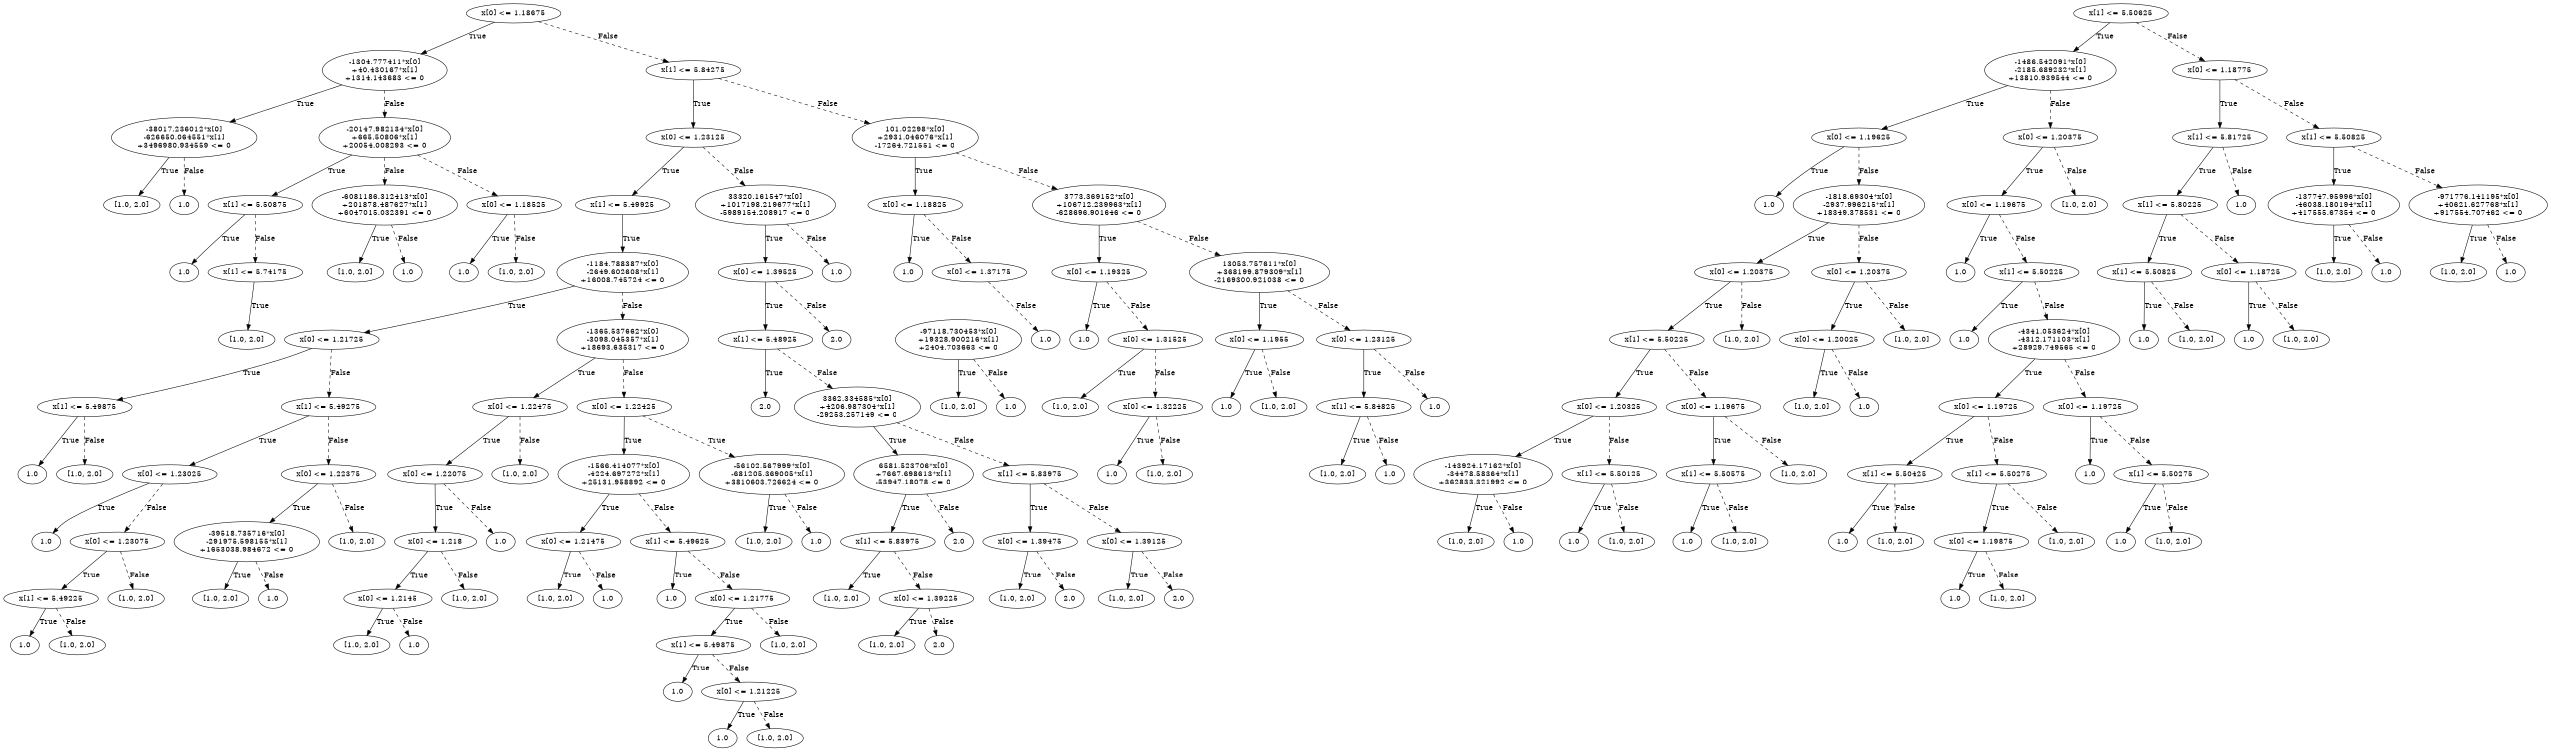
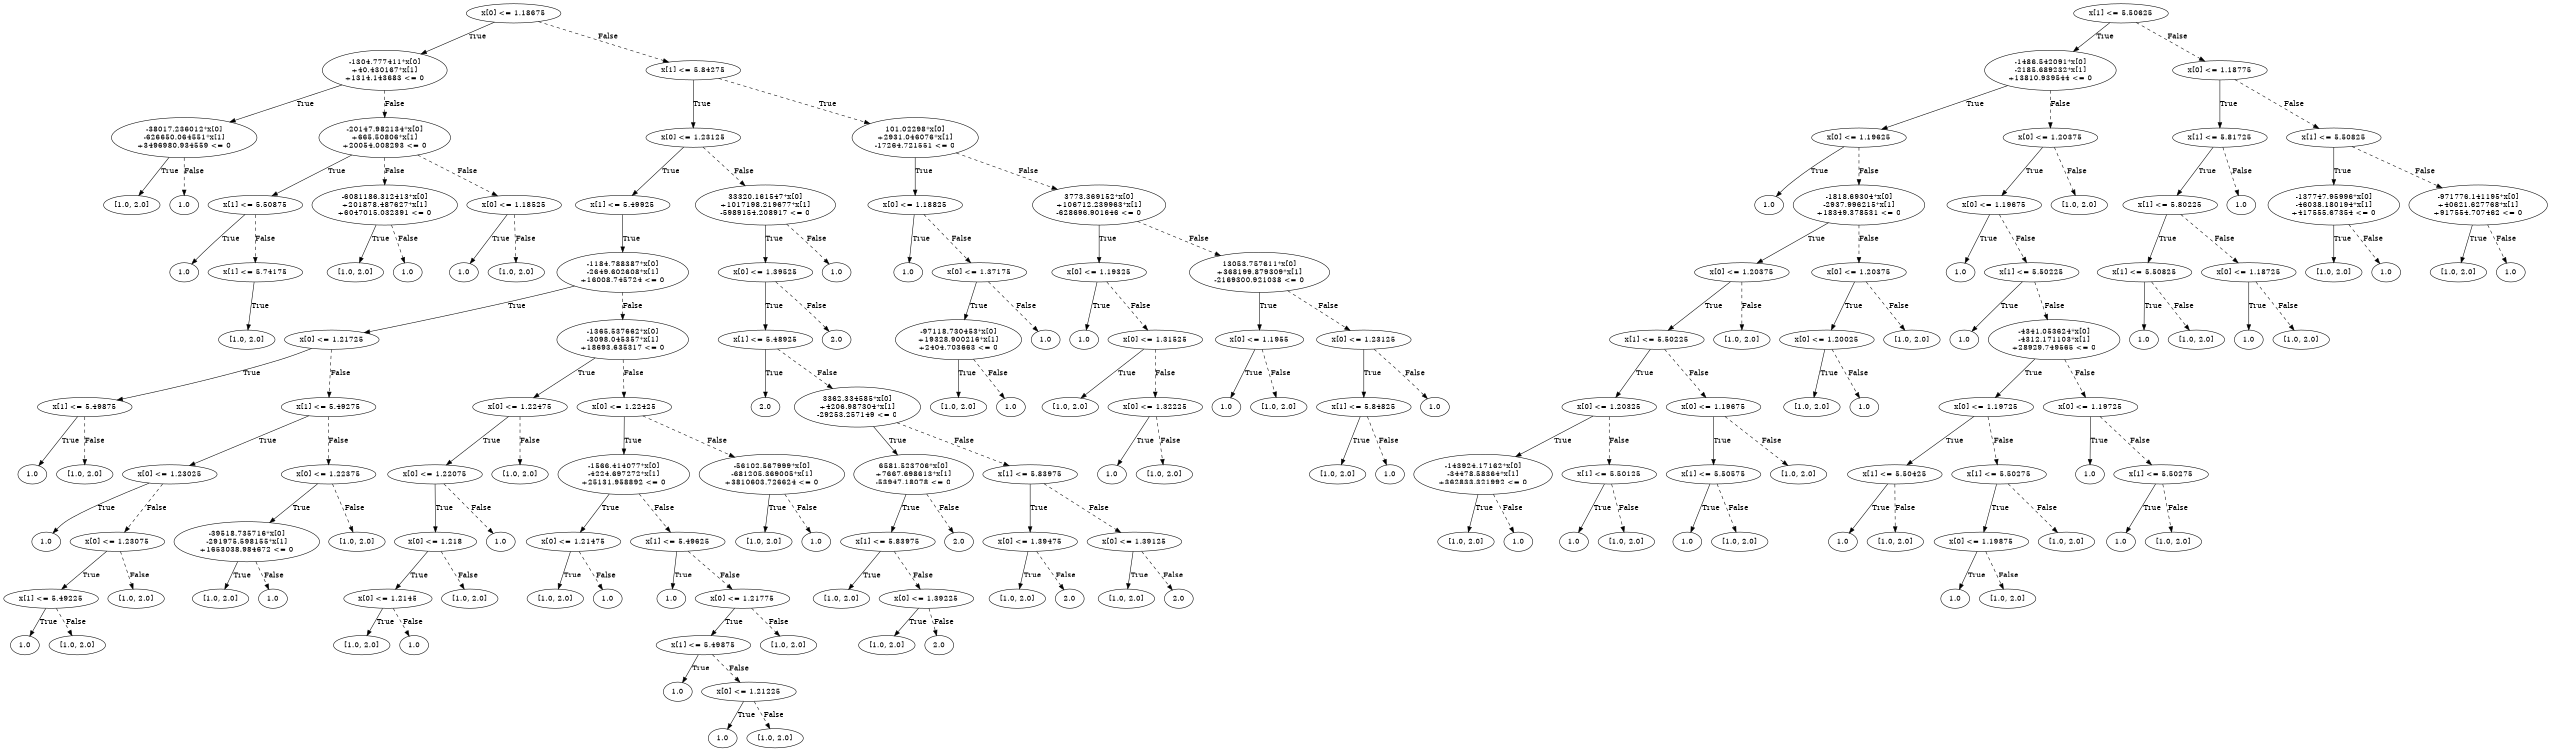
  digraph {
    n1 [label="x[0] <= 1.18675"]
    n2 [label="-1304.777411*x[0]\n+40.430167*x[1]\n+1314.143683 <= 0"]
    n3 [label="x[1] <= 5.84275"]
    n4 [label="-38017.236012*x[0]\n-626650.064551*x[1]\n+3496980.934559 <= 0"]
    n5 [label="-20147.982134*x[0]\n+665.50806*x[1]\n+20054.008293 <= 0"]
    n6 [label="x[0] <= 1.23125"]
    n7 [label="101.02298*x[0]\n+2931.046076*x[1]\n-17264.721551 <= 0"]
    n8 [label="[1.0, 2.0]"]
    n9 [label=1.0]
    n10 [label="x[1] <= 5.50875"]
    n11 [label="-6081186.312413*x[0]\n+201878.487627*x[1]\n+6047015.032391 <= 0"]
    n12 [label="x[0] <= 1.18525"]
    n13 [label=1.0]
    n14 [label="x[1] <= 5.74175"]
    n15 [label="[1.0, 2.0]"]
    n16 [label=1.0]
    n17 [label="[1.0, 2.0]"]
    n18 [label=1.0]
    n19 [label="[1.0, 2.0]"]
    n20 [label="x[1] <= 5.49925"]
    n21 [label="33320.161547*x[0]\n+1017198.219677*x[1]\n-5989154.208917 <= 0"]
    n22 [label="x[0] <= 1.18825"]
    n23 [label="3773.369152*x[0]\n+106712.239963*x[1]\n-628696.901646 <= 0"]
    n24 [label="-1184.788387*x[0]\n-2649.602608*x[1]\n+16008.745724 <= 0"]
    n25 [label="x[0] <= 1.39525"]
    n26 [label=1.0]
    n27 [label="x[0] <= 1.21725"]
    n28 [label="-1365.537662*x[0]\n-3098.045357*x[1]\n+18693.635317 <= 0"]
    n29 [label="x[1] <= 5.50625"]
    n30 [label="-1486.542091*x[0]\n-2185.689232*x[1]\n+13810.939544 <= 0"]
    n31 [label="x[0] <= 1.18775"]
    n32 [label="x[1] <= 5.49875"]
    n33 [label="x[1] <= 5.49275"]
    n34 [label="x[0] <= 1.22475"]
    n35 [label="x[0] <= 1.22425"]
    n36 [label=1.0]
    n37 [label="[1.0, 2.0]"]
    n38 [label="x[0] <= 1.23025"]
    n39 [label="x[0] <= 1.22375"]
    n40 [label=1.0]
    n41 [label="x[0] <= 1.23075"]
    n42 [label="-39518.735716*x[0]\n-291975.598155*x[1]\n+1653038.984672 <= 0"]
    n43 [label="[1.0, 2.0]"]
    n44 [label="x[1] <= 5.49225"]
    n45 [label="[1.0, 2.0]"]
    n46 [label=1.0]
    n47 [label="[1.0, 2.0]"]
    n48 [label="[1.0, 2.0]"]
    n49 [label=1.0]
    n50 [label="x[0] <= 1.22075"]
    n51 [label="[1.0, 2.0]"]
    n52 [label="-1566.414077*x[0]\n-4224.697272*x[1]\n+25131.958892 <= 0"]
    n53 [label="-56102.567999*x[0]\n-681205.369005*x[1]\n+3810603.726624 <= 0"]
    n54 [label="x[0] <= 1.218"]
    n55 [label=1.0]
    n56 [label="x[0] <= 1.2145"]
    n57 [label="[1.0, 2.0]"]
    n58 [label="[1.0, 2.0]"]
    n59 [label=1.0]
    n60 [label="x[0] <= 1.21475"]
    n61 [label="x[1] <= 5.49625"]
    n62 [label="[1.0, 2.0]"]
    n63 [label=1.0]
    n64 [label="[1.0, 2.0]"]
    n65 [label=1.0]
    n66 [label=1.0]
    n67 [label="x[0] <= 1.21775"]
    n68 [label="x[1] <= 5.49875"]
    n69 [label="[1.0, 2.0]"]
    n70 [label=1.0]
    n71 [label="x[0] <= 1.21225"]
    n72 [label=1.0]
    n73 [label="[1.0, 2.0]"]
    n74 [label="x[0] <= 1.19625"]
    n75 [label="x[0] <= 1.20375"]
    n76 [label="x[1] <= 5.81725"]
    n77 [label="x[1] <= 5.50825"]
    n78 [label=1.0]
    n79 [label="-1818.69304*x[0]\n-2937.996215*x[1]\n+18349.378531 <= 0"]
    n80 [label="x[0] <= 1.19675"]
    n81 [label="[1.0, 2.0]"]
    n82 [label="x[0] <= 1.20375"]
    n83 [label="x[0] <= 1.20375"]
    n84 [label="x[1] <= 5.50225"]
    n85 [label="[1.0, 2.0]"]
    n86 [label="x[0] <= 1.20025"]
    n87 [label="[1.0, 2.0]"]
    n88 [label="x[0] <= 1.20325"]
    n89 [label="x[0] <= 1.19675"]
    n90 [label="-143924.17162*x[0]\n-34478.58364*x[1]\n+362833.321992 <= 0"]
    n91 [label="x[1] <= 5.50125"]
    n92 [label="x[1] <= 5.50575"]
    n93 [label="[1.0, 2.0]"]
    n94 [label="[1.0, 2.0]"]
    n95 [label=1.0]
    n96 [label=1.0]
    n97 [label="[1.0, 2.0]"]
    n98 [label=1.0]
    n99 [label="[1.0, 2.0]"]
    n100 [label="[1.0, 2.0]"]
    n101 [label=1.0]
    n102 [label=1.0]
    n103 [label="x[1] <= 5.50225"]
    n104 [label=1.0]
    n105 [label="-4341.053624*x[0]\n-4312.171103*x[1]\n+28929.749565 <= 0"]
    n106 [label="x[0] <= 1.19725"]
    n107 [label="x[0] <= 1.19725"]
    n108 [label="x[1] <= 5.50425"]
    n109 [label="x[1] <= 5.50275"]
    n110 [label=1.0]
    n111 [label="x[1] <= 5.50275"]
    n112 [label=1.0]
    n113 [label="[1.0, 2.0]"]
    n114 [label="x[0] <= 1.19875"]
    n115 [label="[1.0, 2.0]"]
    n116 [label=1.0]
    n117 [label="[1.0, 2.0]"]
    n118 [label=1.0]
    n119 [label="[1.0, 2.0]"]
    n120 [label="x[1] <= 5.80225"]
    n121 [label=1.0]
    n122 [label="-137747.95996*x[0]\n-46038.180194*x[1]\n+417555.67354 <= 0"]
    n123 [label="-971776.141195*x[0]\n+40621.627768*x[1]\n+917554.707462 <= 0"]
    n124 [label="x[1] <= 5.50825"]
    n125 [label="x[0] <= 1.18725"]
    n126 [label=1.0]
    n127 [label="[1.0, 2.0]"]
    n128 [label=1.0]
    n129 [label="[1.0, 2.0]"]
    n130 [label="[1.0, 2.0]"]
    n131 [label=1.0]
    n132 [label="[1.0, 2.0]"]
    n133 [label=1.0]
    n134 [label="x[1] <= 5.48925"]
    n135 [label=2.0]
    n136 [label=2.0]
    n137 [label="3362.334585*x[0]\n+4206.987304*x[1]\n-29253.257149 <= 0"]
    n138 [label="6581.523706*x[0]\n+7667.698613*x[1]\n-53947.18078 <= 0"]
    n139 [label="x[1] <= 5.83975"]
    n140 [label="x[1] <= 5.83975"]
    n141 [label=2.0]
    n142 [label="x[0] <= 1.39475"]
    n143 [label="x[0] <= 1.39125"]
    n144 [label="[1.0, 2.0]"]
    n145 [label="x[0] <= 1.39225"]
    n146 [label="[1.0, 2.0]"]
    n147 [label=2.0]
    n148 [label="[1.0, 2.0]"]
    n149 [label=2.0]
    n150 [label="[1.0, 2.0]"]
    n151 [label=2.0]
    n152 [label=1.0]
    n153 [label="x[0] <= 1.37175"]
    n154 [label="x[0] <= 1.19325"]
    n155 [label="13053.757611*x[0]\n+368199.879309*x[1]\n-2169300.921038 <= 0"]
    n156 [label="-97118.730453*x[0]\n+19328.900216*x[1]\n+2404.703663 <= 0"]
    n157 [label=1.0]
    n158 [label="[1.0, 2.0]"]
    n159 [label=1.0]
    n160 [label=1.0]
    n161 [label="x[0] <= 1.31525"]
    n162 [label="x[0] <= 1.1955"]
    n163 [label="x[0] <= 1.23125"]
    n164 [label="[1.0, 2.0]"]
    n165 [label="x[0] <= 1.32225"]
    n166 [label=1.0]
    n167 [label="[1.0, 2.0]"]
    n168 [label=1.0]
    n169 [label="[1.0, 2.0]"]
    n170 [label="x[1] <= 5.84825"]
    n171 [label=1.0]
    n172 [label="[1.0, 2.0]"]
    n173 [label=1.0]
    n1 -> n2 [label=True]
    n1 -> n3 [label=False style=dashed]
    n2 -> n4 [label=True]
    n2 -> n5 [label=False style=dashed]
    n3 -> n6 [label=True]
-   n3 -> n7 [label=False style=dashed]
+   n3 -> n7 [label=True style=dashed]
    n4 -> n8 [label=True]
    n4 -> n9 [label=False style=dashed]
    n5 -> n10 [label=True]
    n5 -> n11 [label=False style=dashed]
    n5 -> n12 [label=False style=dashed]
    n6 -> n20 [label=True]
    n6 -> n21 [label=False style=dashed]
    n7 -> n22 [label=True]
    n7 -> n23 [label=False style=dashed]
    n10 -> n13 [label=True]
    n10 -> n14 [label=False style=dashed]
    n11 -> n15 [label=True]
    n11 -> n16 [label=False style=dashed]
    n12 -> n18 [label=True]
    n12 -> n19 [label=False style=dashed]
    n14 -> n17 [label=True]
    n20 -> n24 [label=True]
    n21 -> n25 [label=True]
    n21 -> n26 [label=False style=dashed]
    n22 -> n152 [label=True]
    n22 -> n153 [label=False style=dashed]
    n23 -> n154 [label=True]
    n23 -> n155 [label=False style=dashed]
    n24 -> n27 [label=True]
    n24 -> n28 [label=False style=dashed]
    n25 -> n134 [label=True]
    n25 -> n135 [label=False style=dashed]
    n27 -> n32 [label=True]
    n27 -> n33 [label=False style=dashed]
    n28 -> n34 [label=True]
    n28 -> n35 [label=False style=dashed]
    n29 -> n30 [label=True]
    n29 -> n31 [label=False style=dashed]
    n30 -> n74 [label=True]
    n30 -> n75 [label=False style=dashed]
    n31 -> n76 [label=True]
    n31 -> n77 [label=False style=dashed]
    n32 -> n36 [label=True]
    n32 -> n37 [label=False style=dashed]
    n33 -> n38 [label=True]
    n33 -> n39 [label=False style=dashed]
    n34 -> n50 [label=True]
    n34 -> n51 [label=False style=dashed]
    n35 -> n52 [label=True]
-   n35 -> n53 [label=True style=dashed]
+   n35 -> n53 [label=False style=dashed]
    n38 -> n40 [label=True]
    n38 -> n41 [label=False style=dashed]
    n39 -> n42 [label=True]
    n39 -> n43 [label=False style=dashed]
    n41 -> n44 [label=True]
    n41 -> n45 [label=False style=dashed]
    n42 -> n48 [label=True]
    n42 -> n49 [label=False style=dashed]
    n44 -> n46 [label=True]
    n44 -> n47 [label=False style=dashed]
    n50 -> n54 [label=True]
    n50 -> n55 [label=False style=dashed]
    n52 -> n60 [label=True]
    n52 -> n61 [label=False style=dashed]
    n53 -> n62 [label=True]
    n53 -> n63 [label=False style=dashed]
    n54 -> n56 [label=True]
    n54 -> n57 [label=False style=dashed]
    n56 -> n58 [label=True]
    n56 -> n59 [label=False style=dashed]
    n60 -> n64 [label=True]
    n60 -> n65 [label=False style=dashed]
    n61 -> n66 [label=True]
    n61 -> n67 [label=False style=dashed]
    n67 -> n68 [label=True]
    n67 -> n69 [label=False style=dashed]
    n68 -> n70 [label=True]
    n68 -> n71 [label=False style=dashed]
    n71 -> n72 [label=True]
    n71 -> n73 [label=False style=dashed]
    n74 -> n78 [label=True]
    n74 -> n79 [label=False style=dashed]
    n75 -> n80 [label=True]
    n75 -> n81 [label=False style=dashed]
    n76 -> n120 [label=True]
    n76 -> n121 [label=False style=dashed]
    n77 -> n122 [label=True]
    n77 -> n123 [label=False style=dashed]
    n79 -> n82 [label=True]
    n79 -> n83 [label=False style=dashed]
    n80 -> n102 [label=True]
    n80 -> n103 [label=False style=dashed]
    n82 -> n84 [label=True]
    n82 -> n85 [label=False style=dashed]
    n83 -> n86 [label=True]
    n83 -> n87 [label=False style=dashed]
    n84 -> n88 [label=True]
    n84 -> n89 [label=False style=dashed]
    n86 -> n100 [label=True]
    n86 -> n101 [label=False style=dashed]
    n88 -> n90 [label=True]
    n88 -> n91 [label=False style=dashed]
    n89 -> n92 [label=True]
    n89 -> n93 [label=False style=dashed]
    n90 -> n94 [label=True]
    n90 -> n95 [label=False style=dashed]
    n91 -> n96 [label=True]
    n91 -> n97 [label=False style=dashed]
    n92 -> n98 [label=True]
    n92 -> n99 [label=False style=dashed]
    n103 -> n104 [label=True]
    n103 -> n105 [label=False style=dashed]
    n105 -> n106 [label=True]
    n105 -> n107 [label=False style=dashed]
    n106 -> n108 [label=True]
    n106 -> n109 [label=False style=dashed]
    n107 -> n110 [label=True]
    n107 -> n111 [label=False style=dashed]
    n108 -> n112 [label=True]
    n108 -> n113 [label=False style=dashed]
    n109 -> n114 [label=True]
    n109 -> n115 [label=False style=dashed]
    n111 -> n118 [label=True]
    n111 -> n119 [label=False style=dashed]
    n114 -> n116 [label=True]
    n114 -> n117 [label=False style=dashed]
    n120 -> n124 [label=True]
    n120 -> n125 [label=False style=dashed]
    n122 -> n130 [label=True]
    n122 -> n131 [label=False style=dashed]
    n123 -> n132 [label=True]
    n123 -> n133 [label=False style=dashed]
    n124 -> n126 [label=True]
    n124 -> n127 [label=False style=dashed]
    n125 -> n128 [label=True]
    n125 -> n129 [label=False style=dashed]
    n134 -> n136 [label=True]
    n134 -> n137 [label=False style=dashed]
    n137 -> n138 [label=True]
    n137 -> n139 [label=False style=dashed]
    n138 -> n140 [label=True]
    n138 -> n141 [label=False style=dashed]
    n139 -> n142 [label=True]
    n139 -> n143 [label=False style=dashed]
    n140 -> n144 [label=True]
    n140 -> n145 [label=False style=dashed]
    n142 -> n148 [label=True]
    n142 -> n149 [label=False style=dashed]
    n143 -> n150 [label=True]
    n143 -> n151 [label=False style=dashed]
    n145 -> n146 [label=True]
    n145 -> n147 [label=False style=dashed]
+   n153 -> n156 [label=True]
    n153 -> n157 [label=False style=dashed]
    n154 -> n160 [label=True]
    n154 -> n161 [label=False style=dashed]
    n155 -> n162 [label=True]
    n155 -> n163 [label=False style=dashed]
    n156 -> n158 [label=True]
    n156 -> n159 [label=False style=dashed]
    n161 -> n164 [label=True]
    n161 -> n165 [label=False style=dashed]
    n162 -> n168 [label=True]
    n162 -> n169 [label=False style=dashed]
    n163 -> n170 [label=True]
    n163 -> n171 [label=False style=dashed]
    n165 -> n166 [label=True]
    n165 -> n167 [label=False style=dashed]
    n170 -> n172 [label=True]
    n170 -> n173 [label=False style=dashed]
  }
